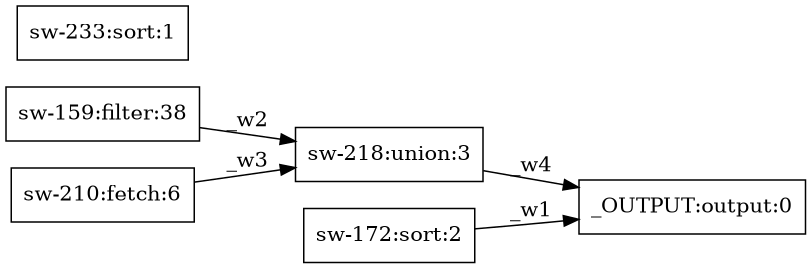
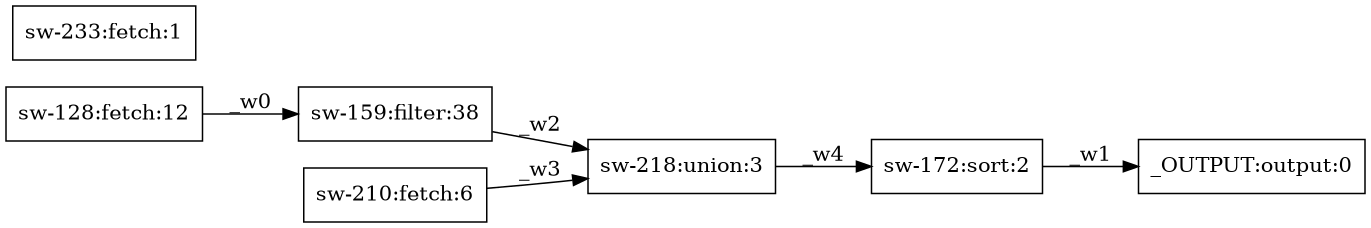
  digraph {
    rankdir=LR
    node [shape=box]
    n1 [label="_OUTPUT:output:0"]
    n2 [label="sw-218:union:3"]
    n3 [label="sw-172:sort:2"]
    n4 [label="sw-159:filter:38"]
+   n5 [label="sw-128:fetch:12"]
    n6 [label="sw-210:fetch:6"]
-   n7 [label="sw-233:sort:1"]
-   n2 -> n1 [label=_w4]
+   n7 [label="sw-233:fetch:1"]
+   n2 -> n3 [label=_w4]
    n3 -> n1 [label=_w1]
    n4 -> n2 [label=_w2]
+   n5 -> n4 [label=_w0]
    n6 -> n2 [label=_w3]
  }
